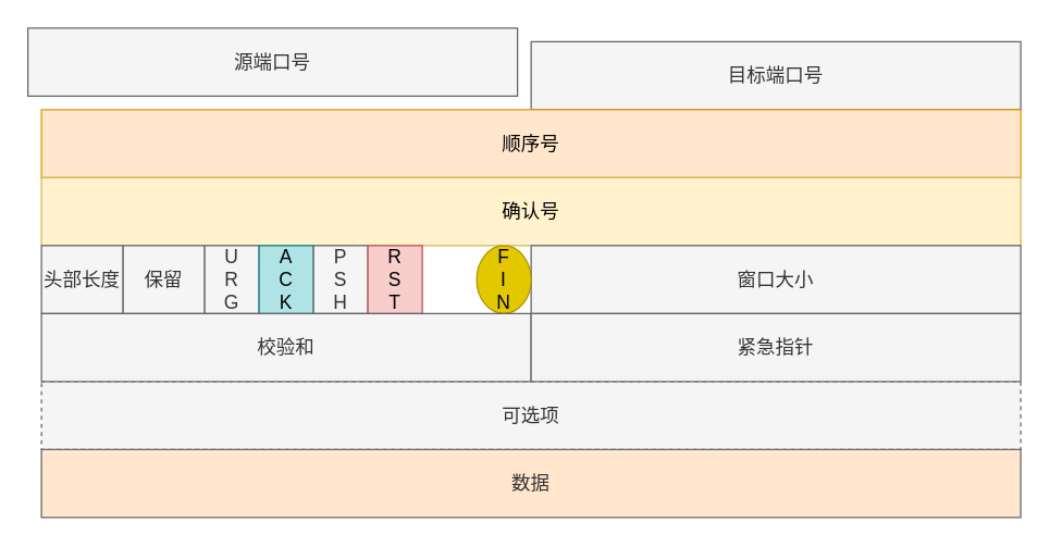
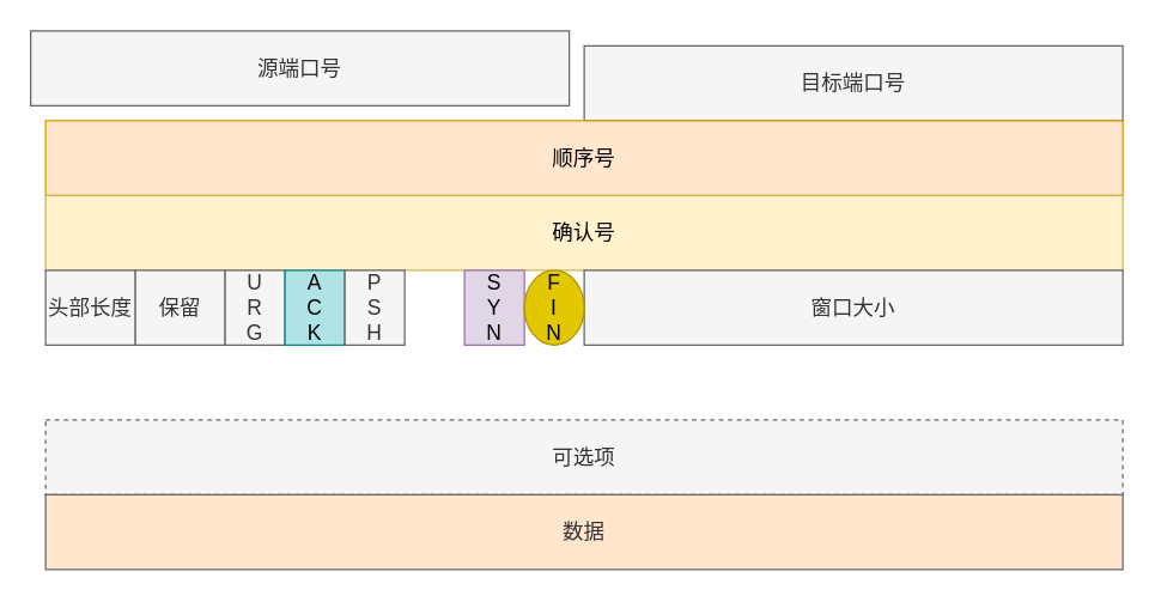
  <mxCell id="0" />
  <mxCell id="1" parent="0" />
  <mxCell id="2" value="源端口号" style="rounded=0;whiteSpace=wrap;html=1;fontSize=14;fillColor=#f5f5f5;strokeColor=#666666;fontColor=#333333;" vertex="1" parent="1"><mxGeometry x="20" y="20" width="360" height="50" as="geometry" /></mxCell>
  <mxCell id="3" value="目标端口号" style="rounded=0;whiteSpace=wrap;html=1;fontSize=14;fillColor=#f5f5f5;strokeColor=#666666;fontColor=#333333;" vertex="1" parent="1"><mxGeometry x="390" y="30" width="360" height="50" as="geometry" /></mxCell>
  <mxCell id="4" value="顺序号" style="rounded=0;whiteSpace=wrap;html=1;fontSize=14;fillColor=#ffe6cc;strokeColor=#d79b00;" vertex="1" parent="1"><mxGeometry x="30" y="80" width="720" height="50" as="geometry" /></mxCell>
  <mxCell id="5" value="确认号" style="rounded=0;whiteSpace=wrap;html=1;fontSize=14;fillColor=#fff2cc;strokeColor=#d6b656;" vertex="1" parent="1"><mxGeometry x="30" y="130" width="720" height="50" as="geometry" /></mxCell>
  <mxCell id="6" value="窗口大小" style="rounded=0;whiteSpace=wrap;html=1;fontSize=14;fillColor=#f5f5f5;strokeColor=#666666;fontColor=#333333;" vertex="1" parent="1"><mxGeometry x="390" y="180" width="360" height="50" as="geometry" /></mxCell>
  <mxCell id="7" value="头部长度" style="rounded=0;whiteSpace=wrap;html=1;fontSize=14;fillColor=#f5f5f5;strokeColor=#666666;fontColor=#333333;" vertex="1" parent="1"><mxGeometry x="30" y="180" width="60" height="50" as="geometry" /></mxCell>
  <mxCell id="8" value="保留" style="rounded=0;whiteSpace=wrap;html=1;fontSize=14;fillColor=#f5f5f5;strokeColor=#666666;fontColor=#333333;" vertex="1" parent="1"><mxGeometry x="90" y="180" width="60" height="50" as="geometry" /></mxCell>
  <mxCell id="9" value="U&lt;div style=&quot;font-size: 14px;&quot;&gt;R&lt;/div&gt;&lt;div style=&quot;font-size: 14px;&quot;&gt;G&lt;/div&gt;" style="rounded=0;whiteSpace=wrap;html=1;fontSize=14;fillColor=#f5f5f5;strokeColor=#666666;fontColor=#333333;" vertex="1" parent="1"><mxGeometry x="150" y="180" width="40" height="50" as="geometry" /></mxCell>
  <mxCell id="10" value="A&lt;div style=&quot;font-size: 14px;&quot;&gt;C&lt;/div&gt;&lt;div style=&quot;font-size: 14px;&quot;&gt;K&lt;/div&gt;" style="rounded=0;whiteSpace=wrap;html=1;fontSize=14;fillColor=#b0e3e6;strokeColor=#0e8088;" vertex="1" parent="1"><mxGeometry x="190" y="180" width="40" height="50" as="geometry" /></mxCell>
  <mxCell id="11" value="P&lt;div style=&quot;font-size: 14px;&quot;&gt;S&lt;/div&gt;&lt;div style=&quot;font-size: 14px;&quot;&gt;H&lt;/div&gt;" style="rounded=0;whiteSpace=wrap;html=1;fontSize=14;fillColor=#f5f5f5;strokeColor=#666666;fontColor=#333333;" vertex="1" parent="1"><mxGeometry x="230" y="180" width="40" height="50" as="geometry" /></mxCell>
- <mxCell id="12" value="R&lt;div style=&quot;font-size: 14px;&quot;&gt;S&lt;/div&gt;&lt;div style=&quot;font-size: 14px;&quot;&gt;T&lt;/div&gt;" style="rounded=0;whiteSpace=wrap;html=1;fontSize=14;fillColor=#f8cecc;strokeColor=#b85450;" vertex="1" parent="1"><mxGeometry x="270" y="180" width="40" height="50" as="geometry" /></mxCell>
+ <mxCell id="13" value="S&lt;div style=&quot;font-size: 14px;&quot;&gt;Y&lt;/div&gt;&lt;div style=&quot;font-size: 14px;&quot;&gt;N&lt;/div&gt;" style="rounded=0;whiteSpace=wrap;html=1;fontSize=14;fillColor=#e1d5e7;strokeColor=#9673a6;" vertex="1" parent="1"><mxGeometry x="310" y="180" width="40" height="50" as="geometry" /></mxCell>
  <mxCell id="14" value="F&lt;div style=&quot;font-size: 14px;&quot;&gt;I&lt;/div&gt;&lt;div style=&quot;font-size: 14px;&quot;&gt;N&lt;/div&gt;" style="ellipse;whiteSpace=wrap;html=1;fontSize=14;fillColor=#e3c800;strokeColor=#B09500;fontColor=#000000;" vertex="1" parent="1"><mxGeometry x="350" y="180" width="40" height="50" as="geometry" /></mxCell>
  <mxCell id="15" value="可选项" style="rounded=0;whiteSpace=wrap;html=1;fontSize=14;fillColor=#f5f5f5;fontColor=#333333;strokeColor=#666666;dashed=1;" vertex="1" parent="1"><mxGeometry x="30" y="280" width="720" height="50" as="geometry" /></mxCell>
  <mxCell id="16" value="数据" style="rounded=0;whiteSpace=wrap;html=1;fontSize=14;fillColor=#ffe6cc;fontColor=#333333;strokeColor=#666666;" vertex="1" parent="1"><mxGeometry x="30" y="330" width="720" height="50" as="geometry" /></mxCell>
- <mxCell id="17" value="校验和" style="rounded=0;whiteSpace=wrap;html=1;fontSize=14;fillColor=#f5f5f5;fontColor=#333333;strokeColor=#666666;" vertex="1" parent="1"><mxGeometry x="30" y="230" width="360" height="50" as="geometry" /></mxCell>
- <mxCell id="18" value="紧急指针" style="rounded=0;whiteSpace=wrap;html=1;fontSize=14;fillColor=#f5f5f5;fontColor=#333333;strokeColor=#666666;" vertex="1" parent="1"><mxGeometry x="390" y="230" width="360" height="50" as="geometry" /></mxCell>
